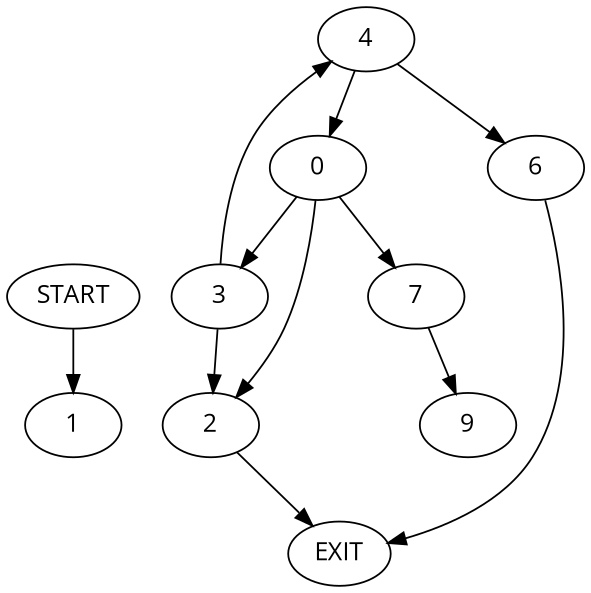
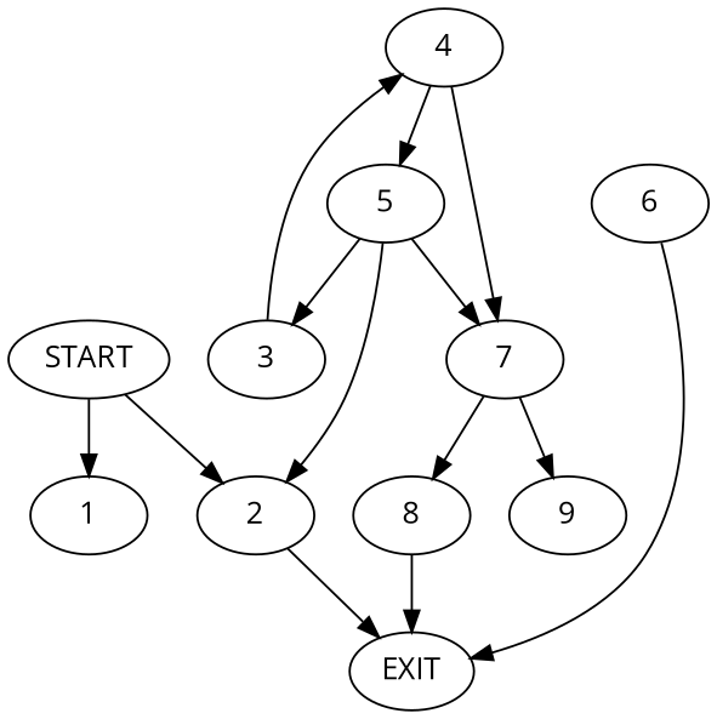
  digraph {
    fontname="Open Sans"
    node [fontname="Open Sans"]
    edge [fontname="Open Sans"]
    n1 [label=START]
    1
    n3 [label=EXIT]
    2
    3
    4
-   5 [label=0]
+   5
    6
    7
+   8
    9
    n1 -> 1
    2 -> n3
-   3 -> 2
+   n1 -> 2
    3 -> 4
    4 -> 5
-   4 -> 6
+   4 -> 7
    5 -> 2
    5 -> 3
    5 -> 7
    6 -> n3
+   7 -> 8
    7 -> 9
+   8 -> n3
  }
